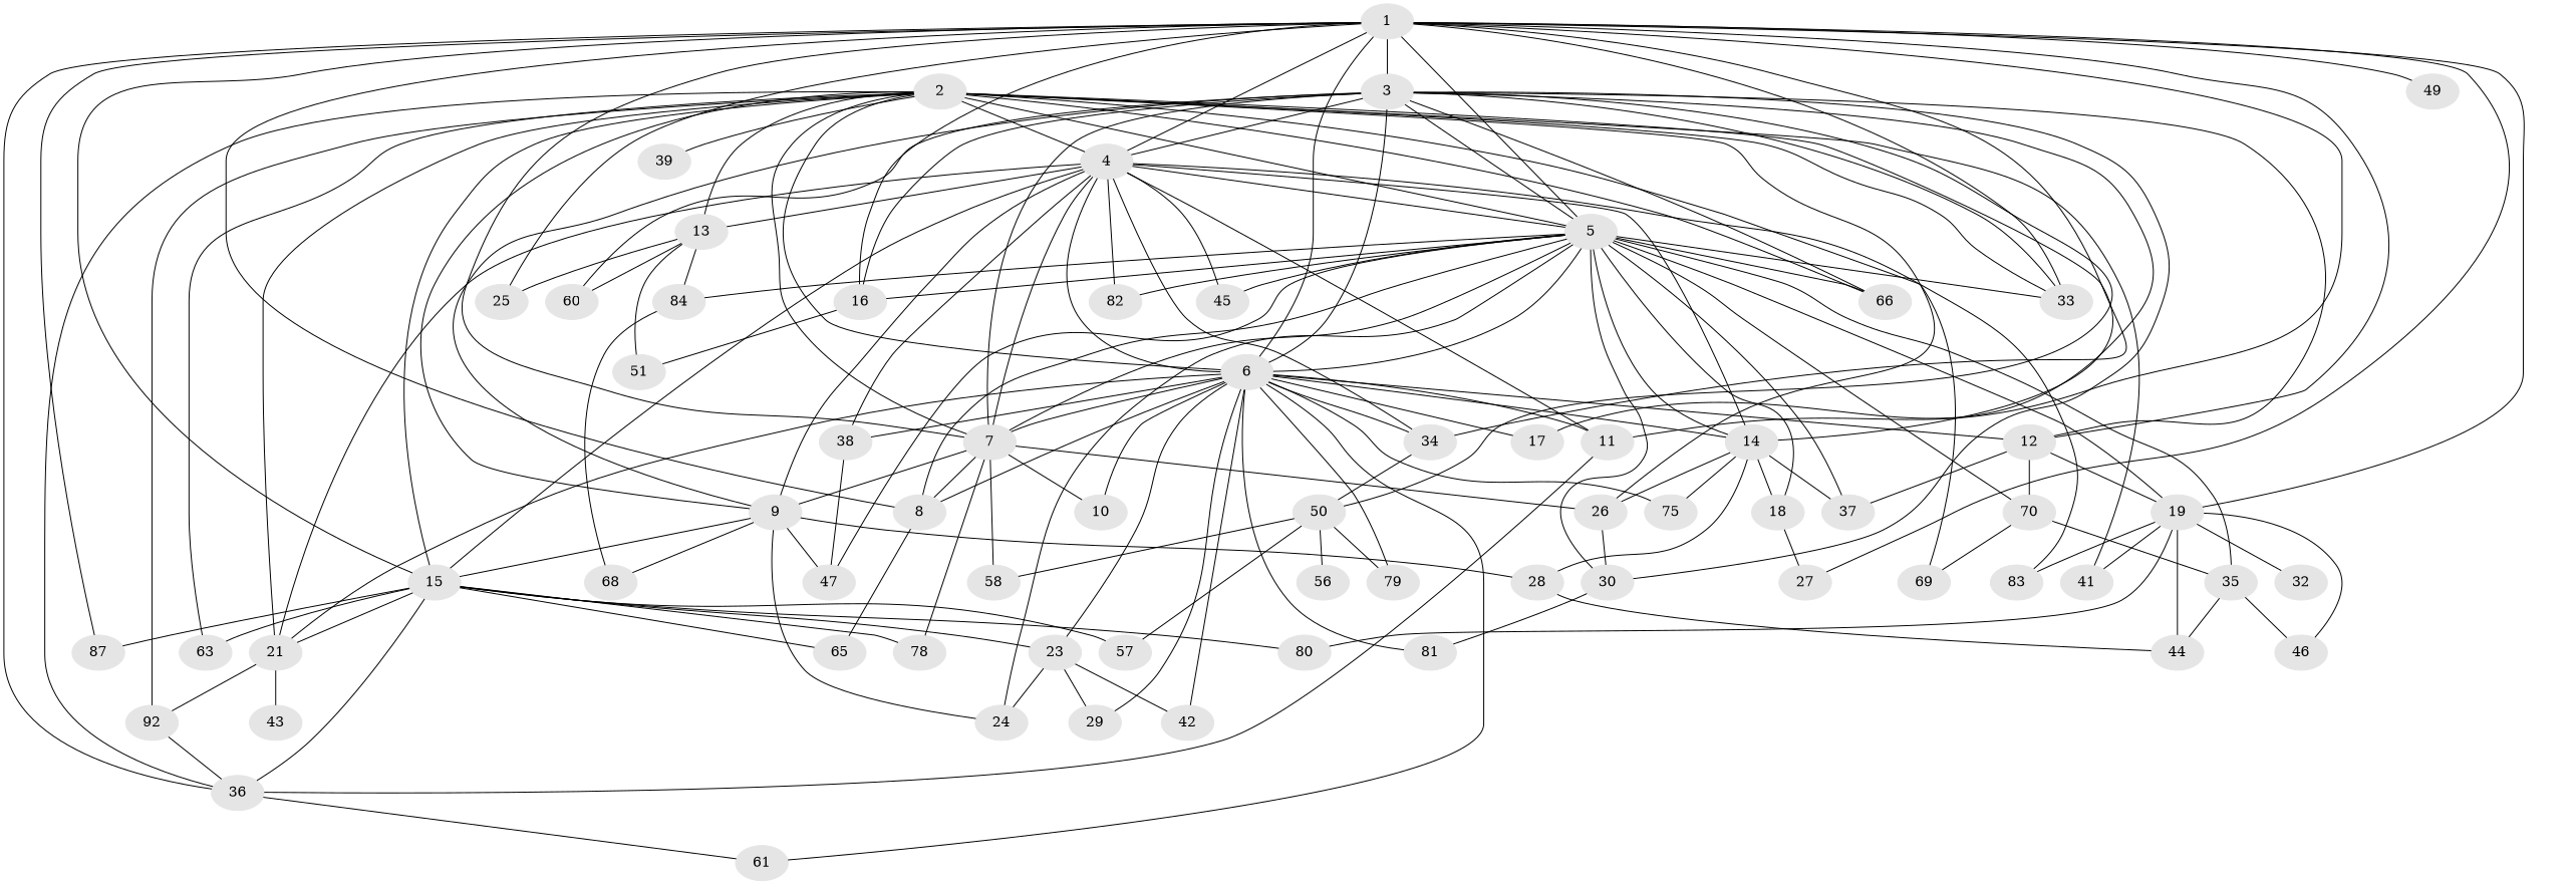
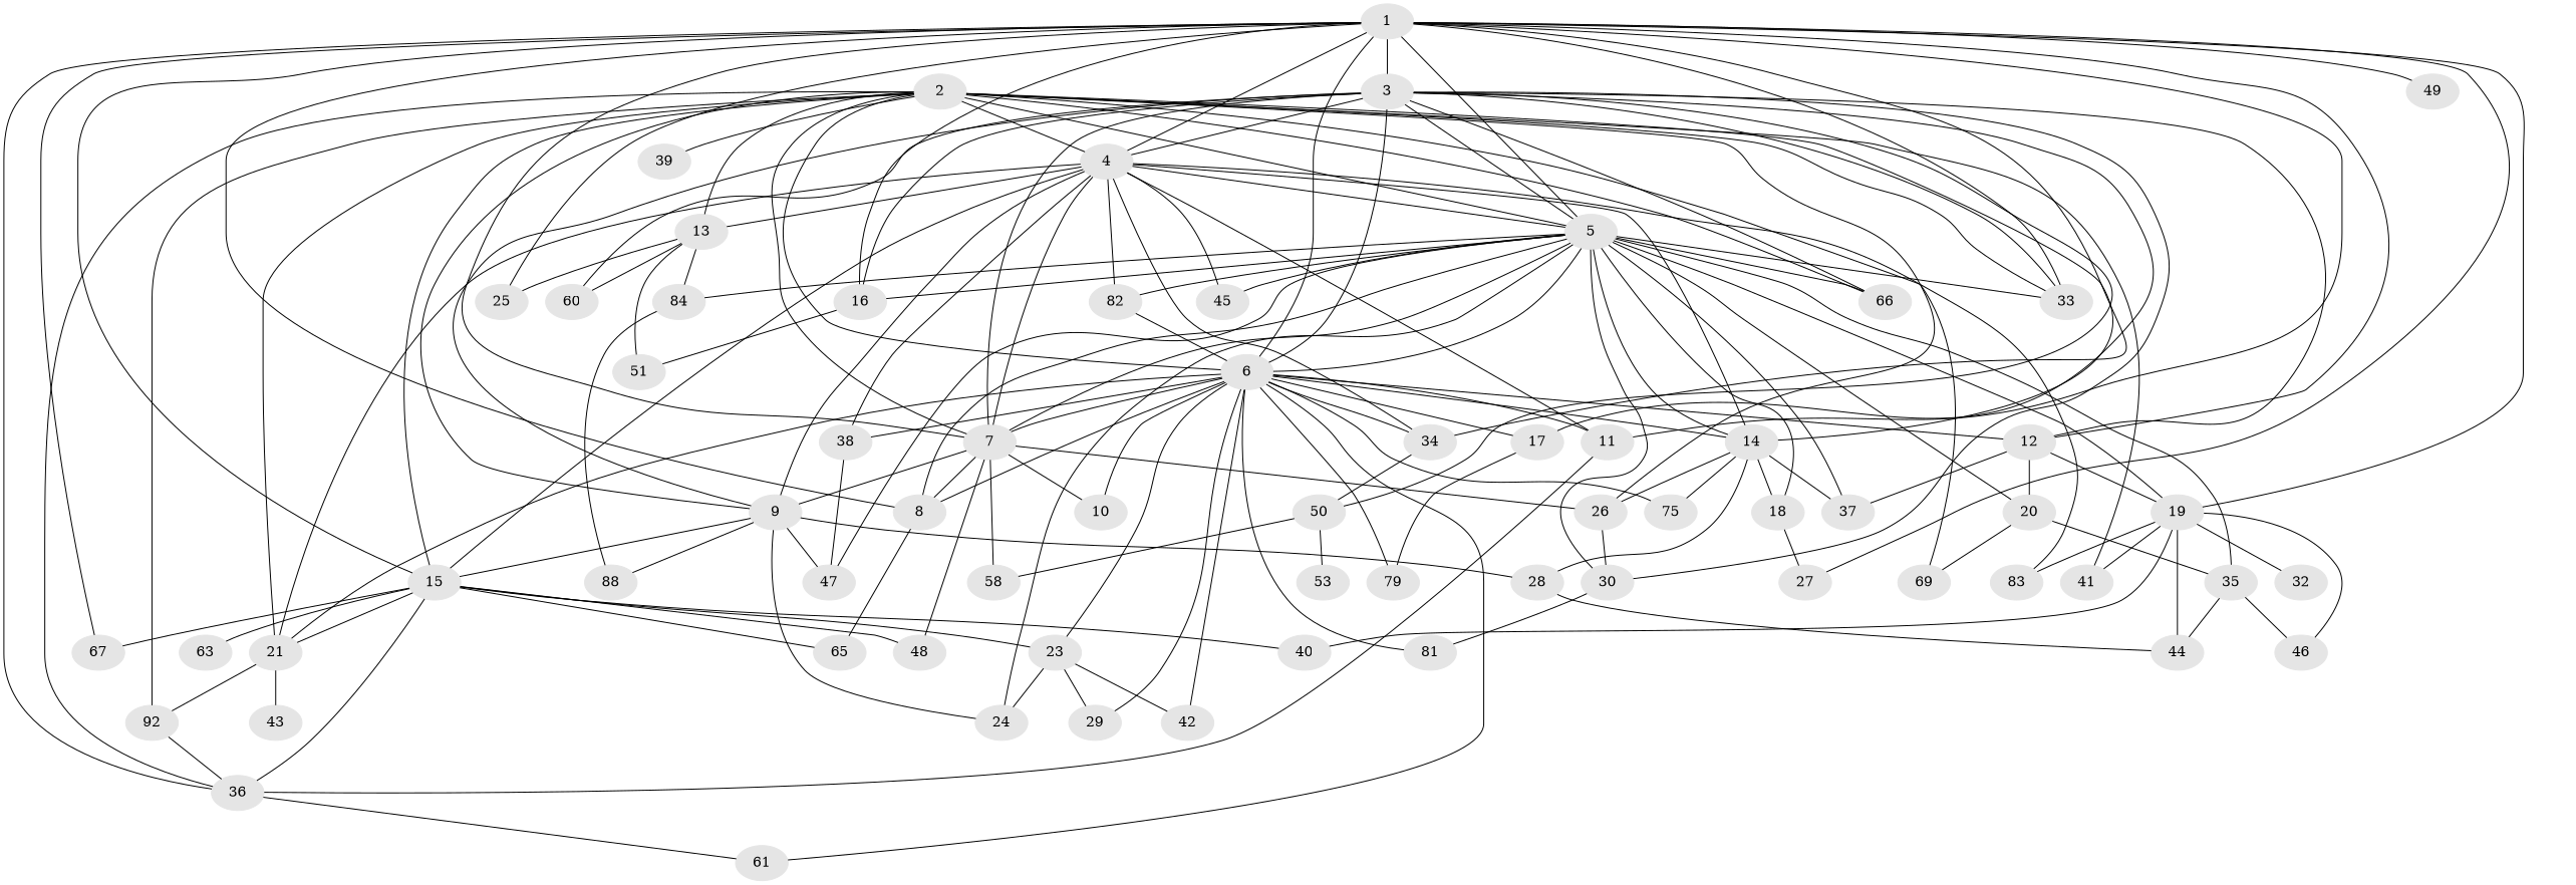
  graph {
    node [color=gray90 style=filled]
    edge [weight=1.0]
    1
    3
    4
    5
    6
    7
    8
    11
    12
    15
    16
    19
    25
    27
    33
    34
    36
    49
-   67 [label=87]
+   67
    2
    13
    9
    14
    21
    n25 [label=92]
    26
    39
    41
    63
    66
    69
    17
    30
    50
    60
    38
    45
    n38 [label=82]
    n39 [label=83]
    18
-   20 [label=70]
+   20
    24
    35
    37
    47
    n46 [label=84]
    10
    23
    29
    n50 [label=81]
    42
    n52 [label=75]
    n53 [label=79]
    61
-   48 [label=78]
+   48
    58
    65
    51
-   40 [label=80]
-   57
+   40
    32
    44
    46
    28
-   68
+   68 [label=88]
    43
-   56
+   56 [label=53]
    1 -- 3 [weight=3.0]
    1 -- 4 [weight=4.0]
    1 -- 5 [weight=6.0]
    1 -- 6 [weight=2.0]
    1 -- 7 [weight=3.0]
    1 -- 8
    1 -- 11 [weight=2.0]
    1 -- 12 [weight=2.0]
    1 -- 15
    1 -- 16
    1 -- 19
    1 -- 25 [weight=3.0]
    1 -- 27
    1 -- 33
    1 -- 34
    1 -- 36
    1 -- 49 [weight=2.0]
    1 -- 67
    3 -- 4 [weight=2.0]
    3 -- 5
    3 -- 6
    3 -- 7
    3 -- 12
    3 -- 16 [weight=2.0]
    3 -- 33
    3 -- 9
    3 -- 17
    3 -- 30
    3 -- 50
    3 -- 60
    4 -- 5 [weight=2.0]
-   4 -- 6 [weight=3.0]
+   n38 -- 6 [weight=3.0]
    4 -- 7 [weight=2.0]
    4 -- 11
    4 -- 15
    4 -- 34
    4 -- 13
    4 -- 9
    4 -- 14
    4 -- 21
    4 -- 38
    4 -- 45
    4 -- n38
    4 -- n39
    5 -- 6
    5 -- 7 [weight=2.0]
    5 -- 8
    5 -- 16
    5 -- 19 [weight=2.0]
    5 -- 33 [weight=3.0]
    5 -- 14
    5 -- 66
    5 -- 30
    5 -- 45
    5 -- n38
    5 -- 18
    5 -- 20
    5 -- 24
    5 -- 35 [weight=2.0]
    5 -- 37
    5 -- 47
    5 -- n46
    6 -- 7
    6 -- 8 [weight=2.0]
    6 -- 11
    6 -- 12
    6 -- 34
    6 -- 14 [weight=2.0]
    6 -- 21
    6 -- 17
    6 -- 38
    6 -- 10
    6 -- 23
    6 -- 29
    6 -- n50
    6 -- 42
    6 -- n52
    6 -- n53
    6 -- 61
    7 -- 8
    7 -- 9
    7 -- 26
    7 -- 10
    7 -- 48
    7 -- 58
    8 -- 65
    11 -- 36
    12 -- 19
    12 -- 20 [weight=2.0]
    12 -- 37
    15 -- 36
    15 -- 67
    15 -- 21
    15 -- 63
    15 -- 23
    15 -- 48
    15 -- 65
    15 -- 40
-   15 -- 57
    16 -- 51
    19 -- 41
    19 -- n39
    19 -- 40
    19 -- 32
    19 -- 44
    19 -- 46
    34 -- 50
    36 -- 61
    2 -- 4 [weight=4.0]
    2 -- 5 [weight=6.0]
    2 -- 6 [weight=2.0]
    2 -- 7 [weight=2.0]
    2 -- 15
    2 -- 33 [weight=2.0]
    2 -- 36
    2 -- 13
    2 -- 9
    2 -- 14
    2 -- 21
    2 -- n25 [weight=3.0]
    2 -- 26
    2 -- 39
    2 -- 41
-   2 -- 63
    2 -- 66
    2 -- 69
    13 -- 25
    13 -- 60
    13 -- n46
    13 -- 51
    9 -- 15
    9 -- 24
    9 -- 47
    9 -- 28
    9 -- 68
    14 -- 26
    14 -- 18 [weight=2.0]
    14 -- 37
    14 -- n52
    14 -- 28
    21 -- n25
    21 -- 43
    n25 -- 36
    26 -- 30
    66 -- 3 [weight=2.0]
    30 -- n50
-   50 -- n53
+   17 -- n53
    50 -- 58
-   50 -- 57
    50 -- 56
    38 -- 47
    18 -- 27
    20 -- 69
    20 -- 35
    35 -- 44
    35 -- 46
    n46 -- 68
    23 -- 24
    23 -- 29
    23 -- 42
    28 -- 44
  }
